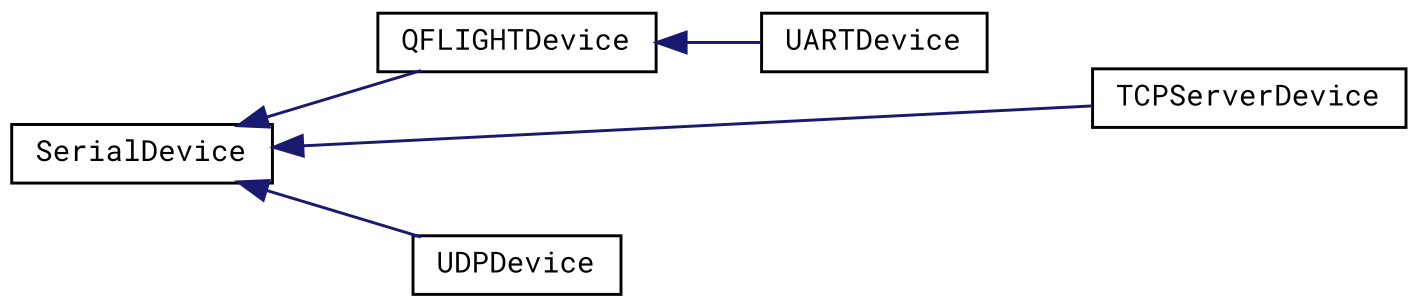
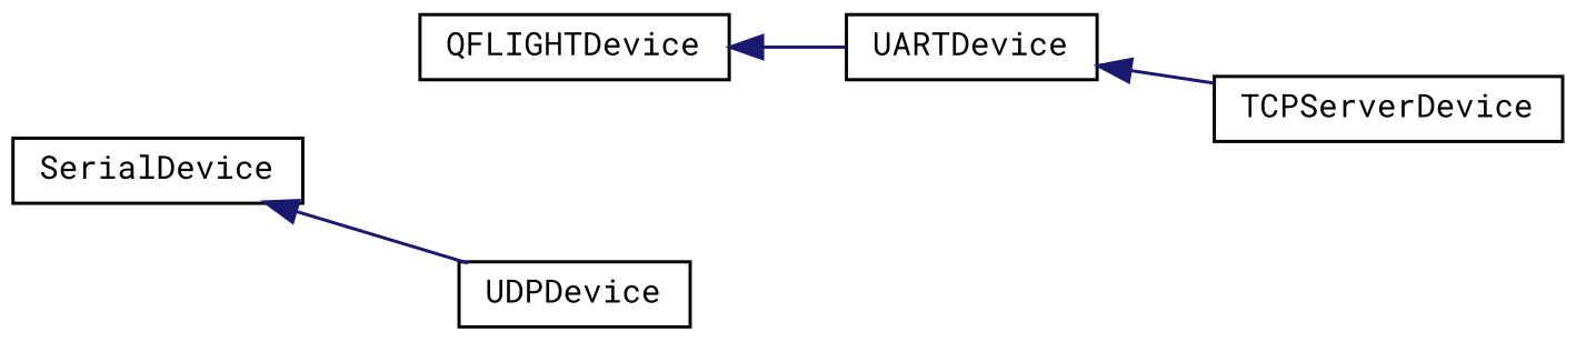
  digraph {
    fontname="Roboto Mono"
    rankdir=LR
    node [color=black fillcolor=white fontname="Roboto Mono" fontsize=10 shape=record style=filled]
    edge [color=midnightblue dir=back fontname="Roboto Mono" fontsize=10 labelfontname=Helvetica labelfontsize=10 style=solid]
    n1 [height=0.2 label=SerialDevice width=0.4]
    n2 [height=0.2 label=QFLIGHTDevice width=0.4]
    n3 [height=0.2 label=TCPServerDevice width=0.4]
    n4 [height=0.2 label=UDPDevice width=0.4]
    n5 [height=0.2 label=UARTDevice width=0.4]
-   n1 -> n2
-   n1 -> n3
+   n5 -> n3
    n1 -> n4
    n2 -> n5
  }
